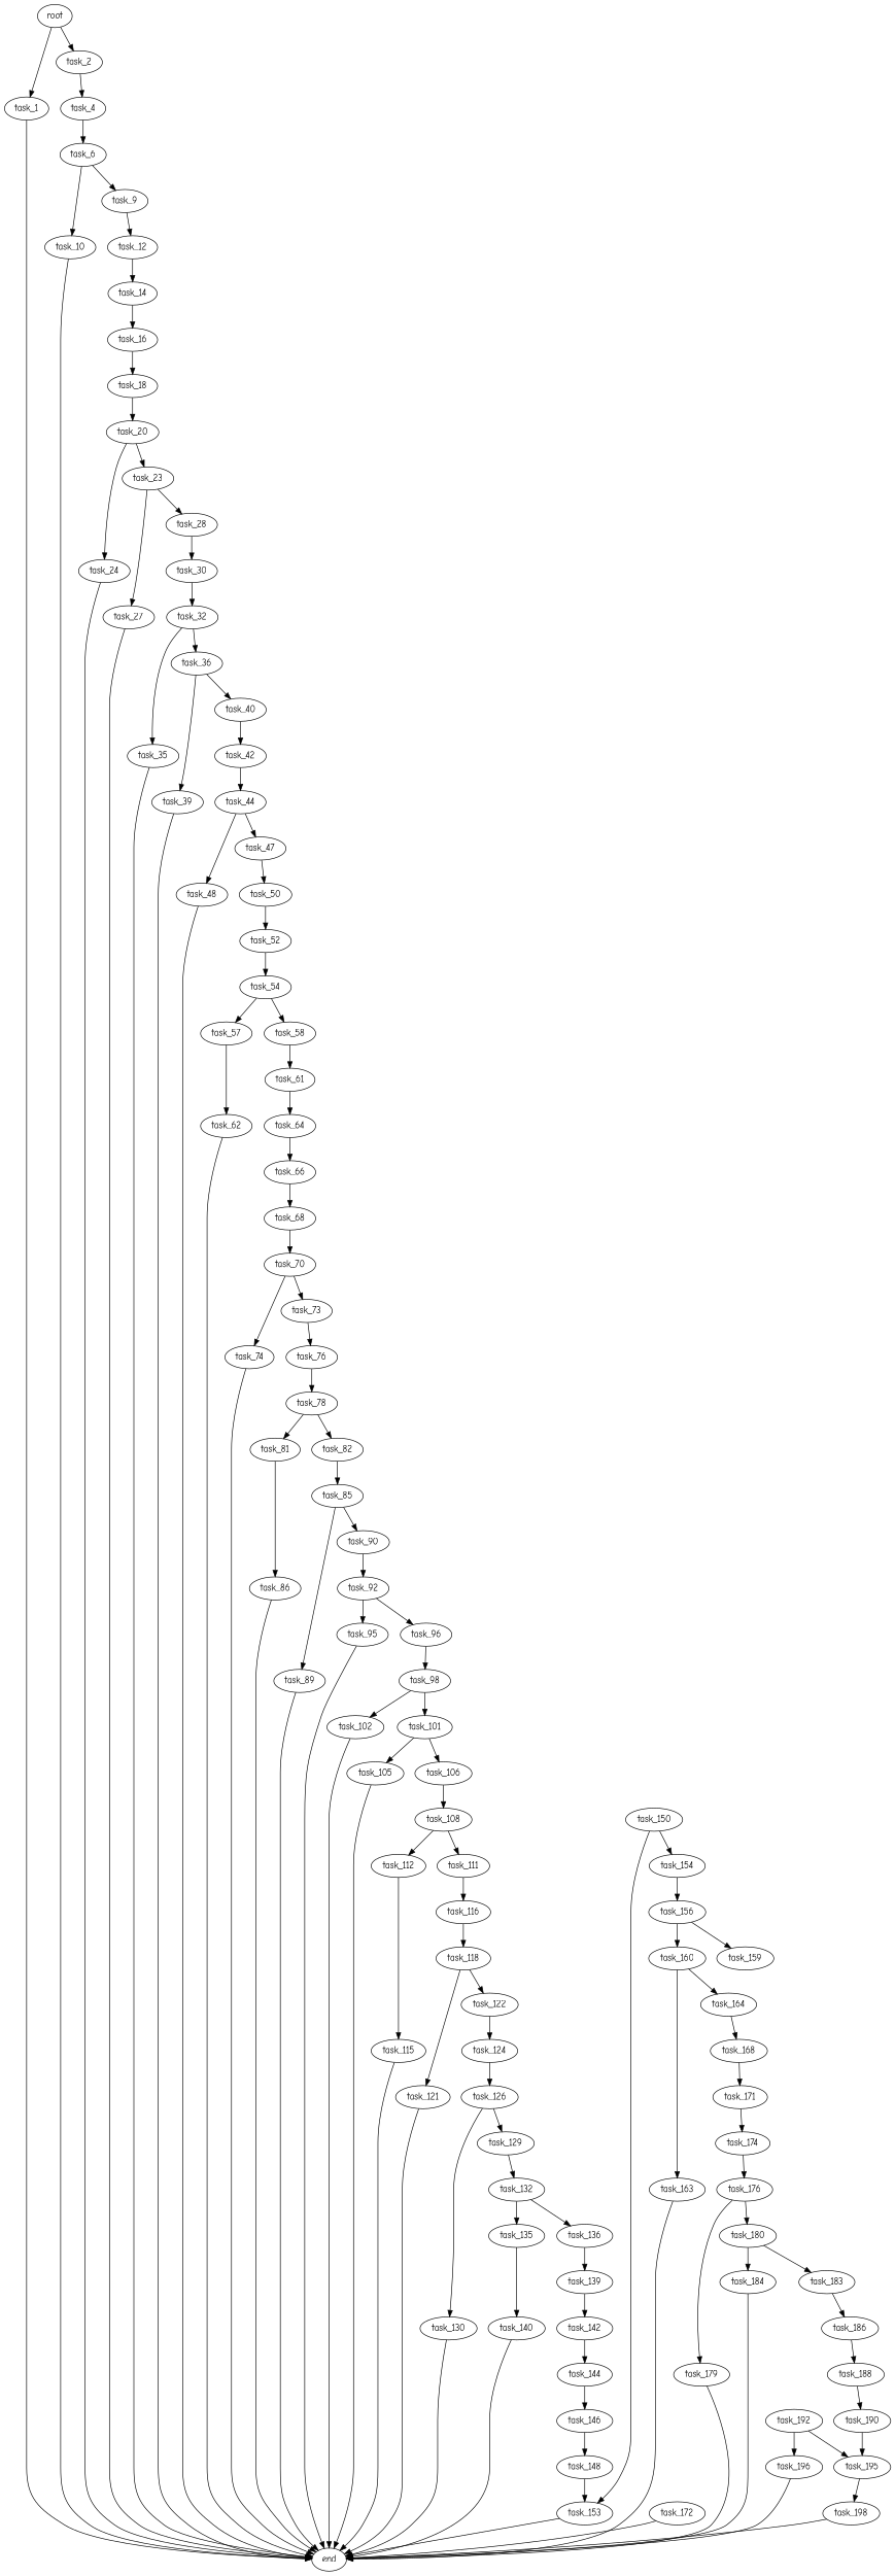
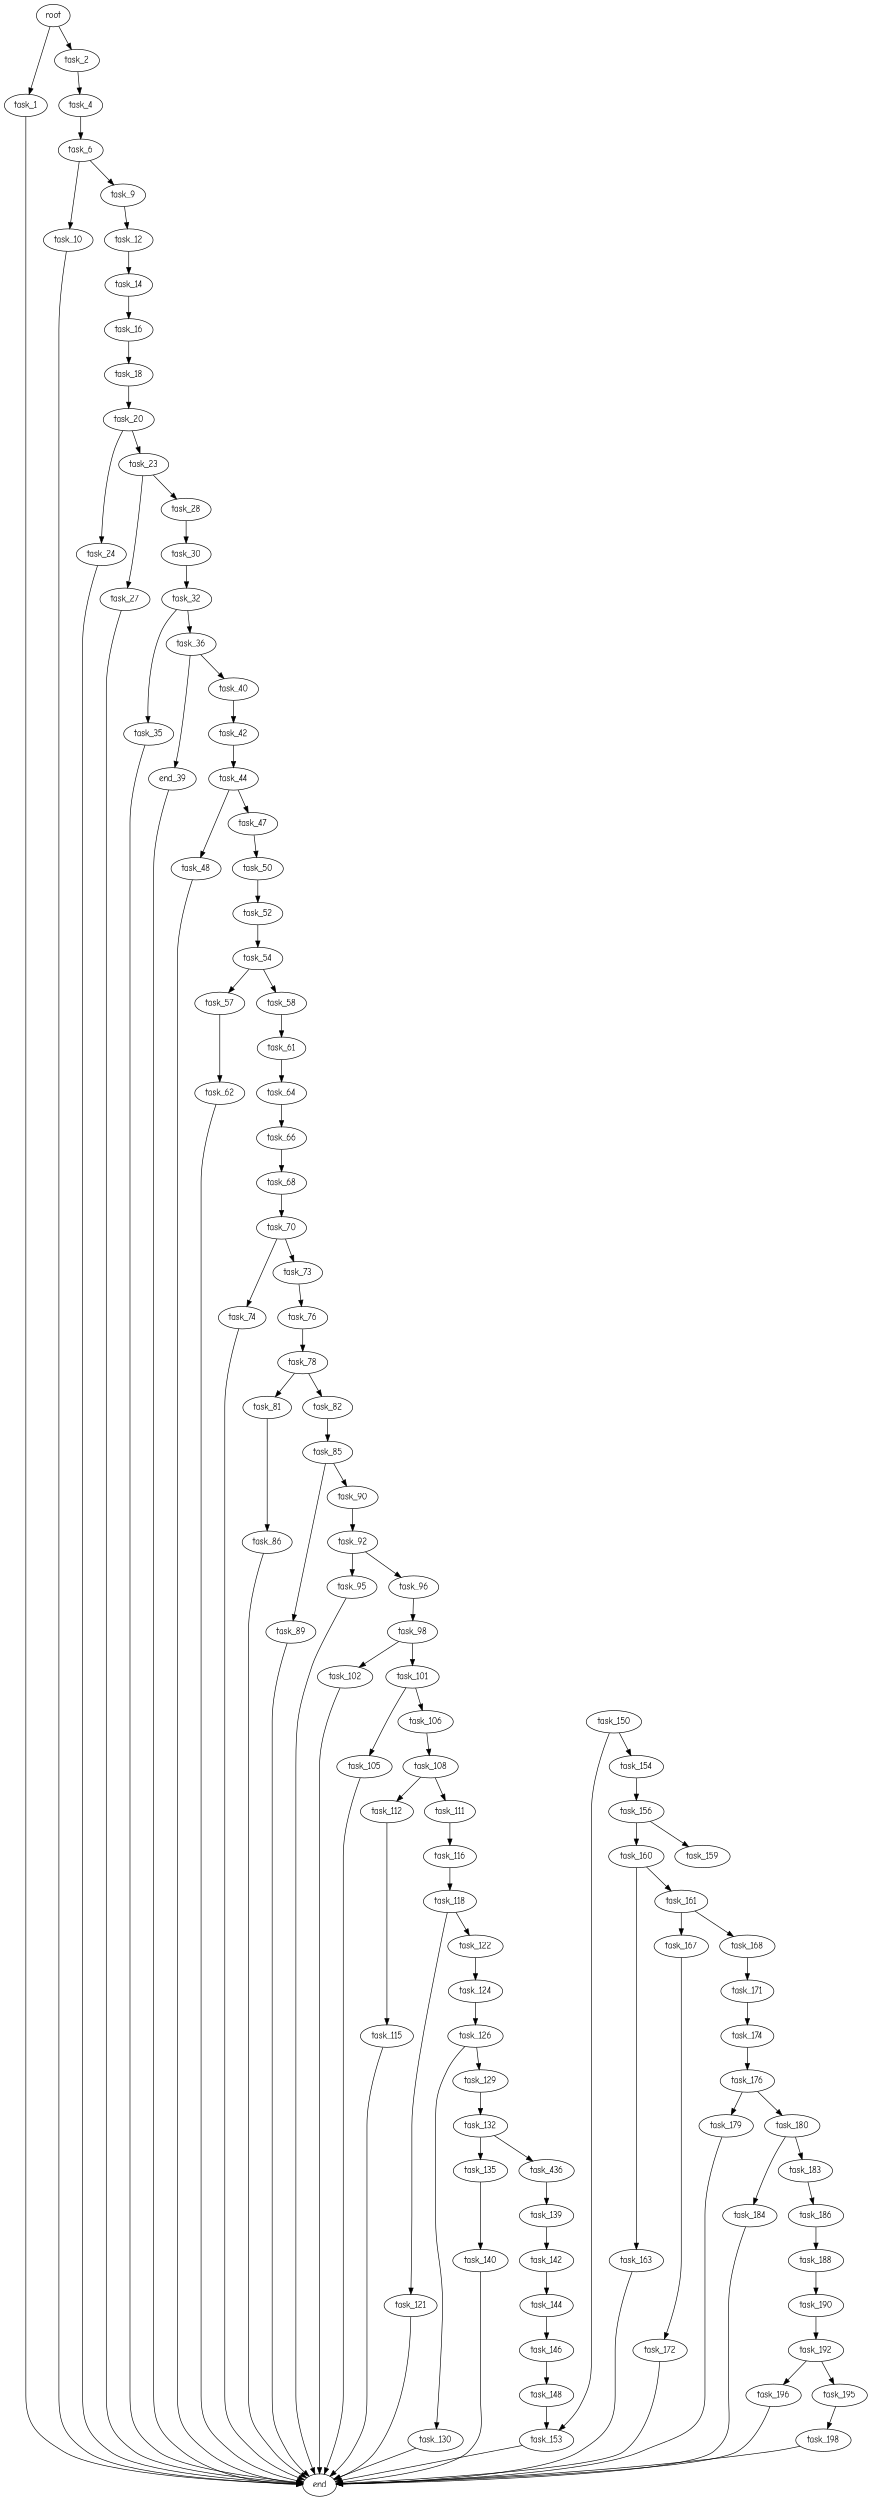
  digraph {
    fontname="Comic Neue"
    node [fontname="Comic Neue"]
    edge [fontname="Comic Neue"]
    root
    task_1
    task_2
    end
    task_4
    task_6
    task_9
    task_10
    task_12
    task_14
    task_16
    task_18
    task_20
    task_23
    task_24
    task_27
    task_28
    task_30
    task_32
    task_35
    task_36
-   task_39
+   task_39 [label=end_39]
    task_40
    task_42
    task_44
    task_47
    task_48
    task_50
    task_52
    task_54
    task_57
    task_58
    task_62
    task_61
    task_64
    task_66
    task_68
    task_70
    task_73
    task_74
    task_76
    task_78
    task_81
    task_82
    task_86
    task_85
    task_89
    task_90
    task_92
    task_95
    task_96
    task_98
    task_101
    task_102
    task_105
    task_106
    task_108
    task_111
    task_112
    task_116
    task_115
    task_118
    task_121
    task_122
    task_124
    task_126
    task_129
    task_130
    task_132
    task_135
-   task_136
+   task_136 [label=task_436]
    task_140
    task_139
    task_142
    task_144
    task_146
    task_148
    task_153
    task_150
    task_154
    task_156
    task_159
    task_160
    task_163
-   task_164
+   task_164 [label=task_161]
+   task_167
    task_168
    task_172
    task_171
    task_174
    task_176
    task_179
    task_180
    task_183
    task_184
    task_186
    task_188
    task_190
    task_192
    task_195
    task_196
    task_198
    root -> task_1
    root -> task_2
    task_1 -> end
    task_2 -> task_4
    task_4 -> task_6
    task_6 -> task_9
    task_6 -> task_10
    task_9 -> task_12
    task_10 -> end
    task_12 -> task_14
    task_14 -> task_16
    task_16 -> task_18
    task_18 -> task_20
    task_20 -> task_23
    task_20 -> task_24
    task_23 -> task_27
    task_23 -> task_28
    task_24 -> end
    task_27 -> end
    task_28 -> task_30
    task_30 -> task_32
    task_32 -> task_35
    task_32 -> task_36
    task_35 -> end
    task_36 -> task_39
    task_36 -> task_40
    task_39 -> end
    task_40 -> task_42
    task_42 -> task_44
    task_44 -> task_47
    task_44 -> task_48
    task_47 -> task_50
    task_48 -> end
    task_50 -> task_52
    task_52 -> task_54
    task_54 -> task_57
    task_54 -> task_58
    task_57 -> task_62
    task_58 -> task_61
    task_62 -> end
    task_61 -> task_64
    task_64 -> task_66
    task_66 -> task_68
    task_68 -> task_70
    task_70 -> task_73
    task_70 -> task_74
    task_73 -> task_76
    task_74 -> end
    task_76 -> task_78
    task_78 -> task_81
    task_78 -> task_82
    task_81 -> task_86
    task_82 -> task_85
    task_86 -> end
    task_85 -> task_89
    task_85 -> task_90
    task_89 -> end
    task_90 -> task_92
    task_92 -> task_95
    task_92 -> task_96
    task_95 -> end
    task_96 -> task_98
    task_98 -> task_101
    task_98 -> task_102
    task_101 -> task_105
    task_101 -> task_106
    task_102 -> end
    task_105 -> end
    task_106 -> task_108
    task_108 -> task_111
    task_108 -> task_112
    task_111 -> task_116
    task_112 -> task_115
    task_116 -> task_118
    task_115 -> end
    task_118 -> task_121
    task_118 -> task_122
    task_121 -> end
    task_122 -> task_124
    task_124 -> task_126
    task_126 -> task_129
    task_126 -> task_130
    task_129 -> task_132
    task_130 -> end
    task_132 -> task_135
    task_132 -> task_136
    task_135 -> task_140
    task_136 -> task_139
    task_140 -> end
    task_139 -> task_142
    task_142 -> task_144
    task_144 -> task_146
    task_146 -> task_148
    task_148 -> task_153
    task_153 -> end
    task_150 -> task_153
    task_150 -> task_154
    task_154 -> task_156
    task_156 -> task_159
    task_156 -> task_160
    task_160 -> task_163
    task_160 -> task_164
    task_163 -> end
+   task_164 -> task_167
    task_164 -> task_168
+   task_167 -> task_172
    task_168 -> task_171
    task_172 -> end
    task_171 -> task_174
    task_174 -> task_176
    task_176 -> task_179
    task_176 -> task_180
    task_179 -> end
    task_180 -> task_183
    task_180 -> task_184
    task_183 -> task_186
    task_184 -> end
    task_186 -> task_188
    task_188 -> task_190
-   task_190 -> task_195
+   task_190 -> task_192
    task_192 -> task_195
    task_192 -> task_196
    task_195 -> task_198
    task_196 -> end
    task_198 -> end
  }
